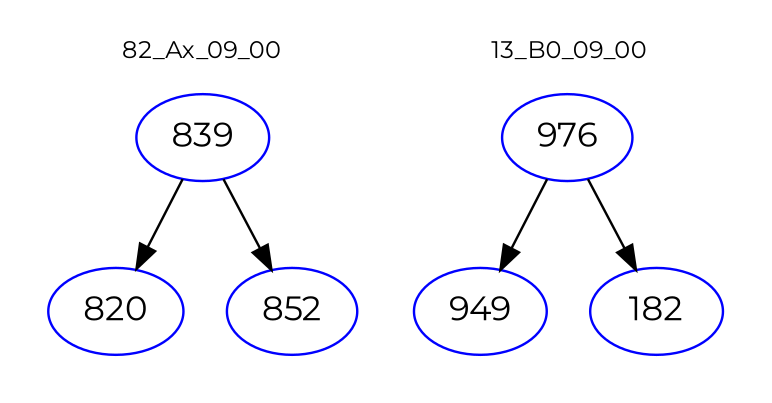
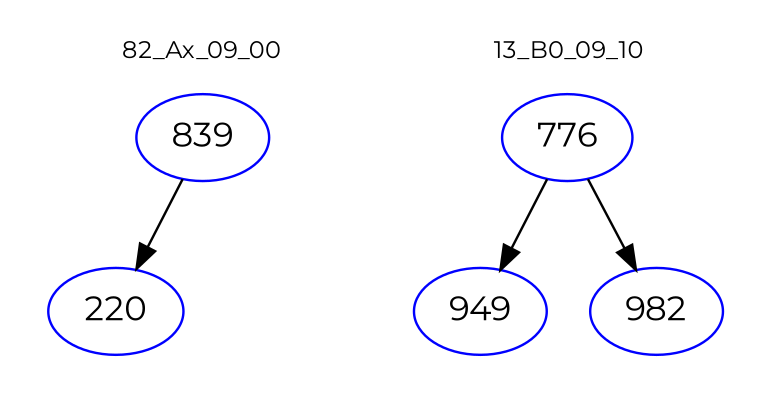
  digraph {
    fontname=Montserrat
    node [color=blue fontname=Montserrat]
    edge [color=black fontname=Montserrat]
    n1 [label=839]
-   n2 [label=820]
-   n3 [label=852]
-   n4 [label=976]
+   n2 [label=220]
+   n4 [label=776]
    n5 [label=949]
-   n6 [label=182]
+   n6 [label=982]
    subgraph cluster_1 {
      color=white
      fontsize=10
      label="82_Ax_09_00"
      n1
      n2
-     n3
    }
    subgraph cluster_2 {
      color=white
      fontsize=10
-     label="13_B0_09_00"
+     label="13_B0_09_10"
      n4
      n5
      n6
    }
    n1 -> n2
-   n1 -> n3
    n4 -> n5
    n4 -> n6
  }
